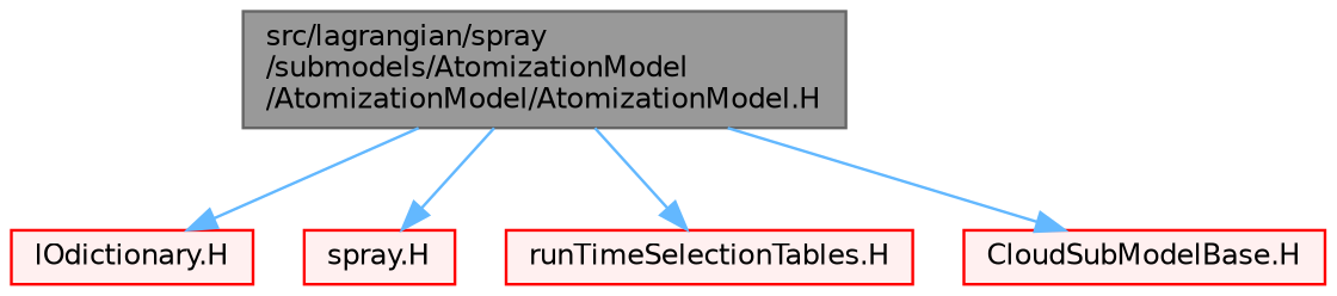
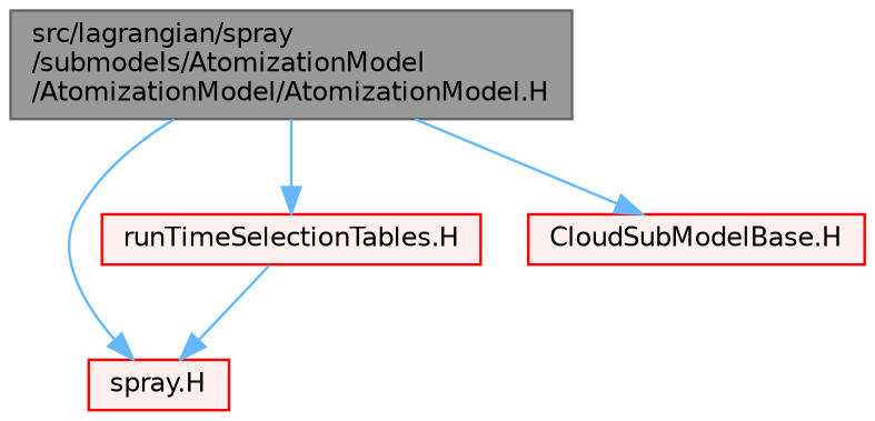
  digraph {
    node [color=red fillcolor="#FFF0F0" fontname=Helvetica fontsize=10 shape=box style=filled]
    edge [color=steelblue1 fontname=Helvetica fontsize=10 labelfontname=Helvetica labelfontsize=10 style=solid]
    n1 [color=gray40 fillcolor=grey60 fontcolor=black height=0.2 label="src/lagrangian/spray\l/submodels/AtomizationModel\l/AtomizationModel/AtomizationModel.H" width=0.4]
-   n2 [height=0.2 label="IOdictionary.H" width=0.4]
    n3 [height=0.2 label="spray.H" width=0.4]
    n4 [height=0.2 label="runTimeSelectionTables.H" width=0.4]
    n5 [height=0.2 label="CloudSubModelBase.H" width=0.4]
-   n1 -> n2
    n1 -> n3
    n1 -> n4
    n1 -> n5
+   n4 -> n3
  }
